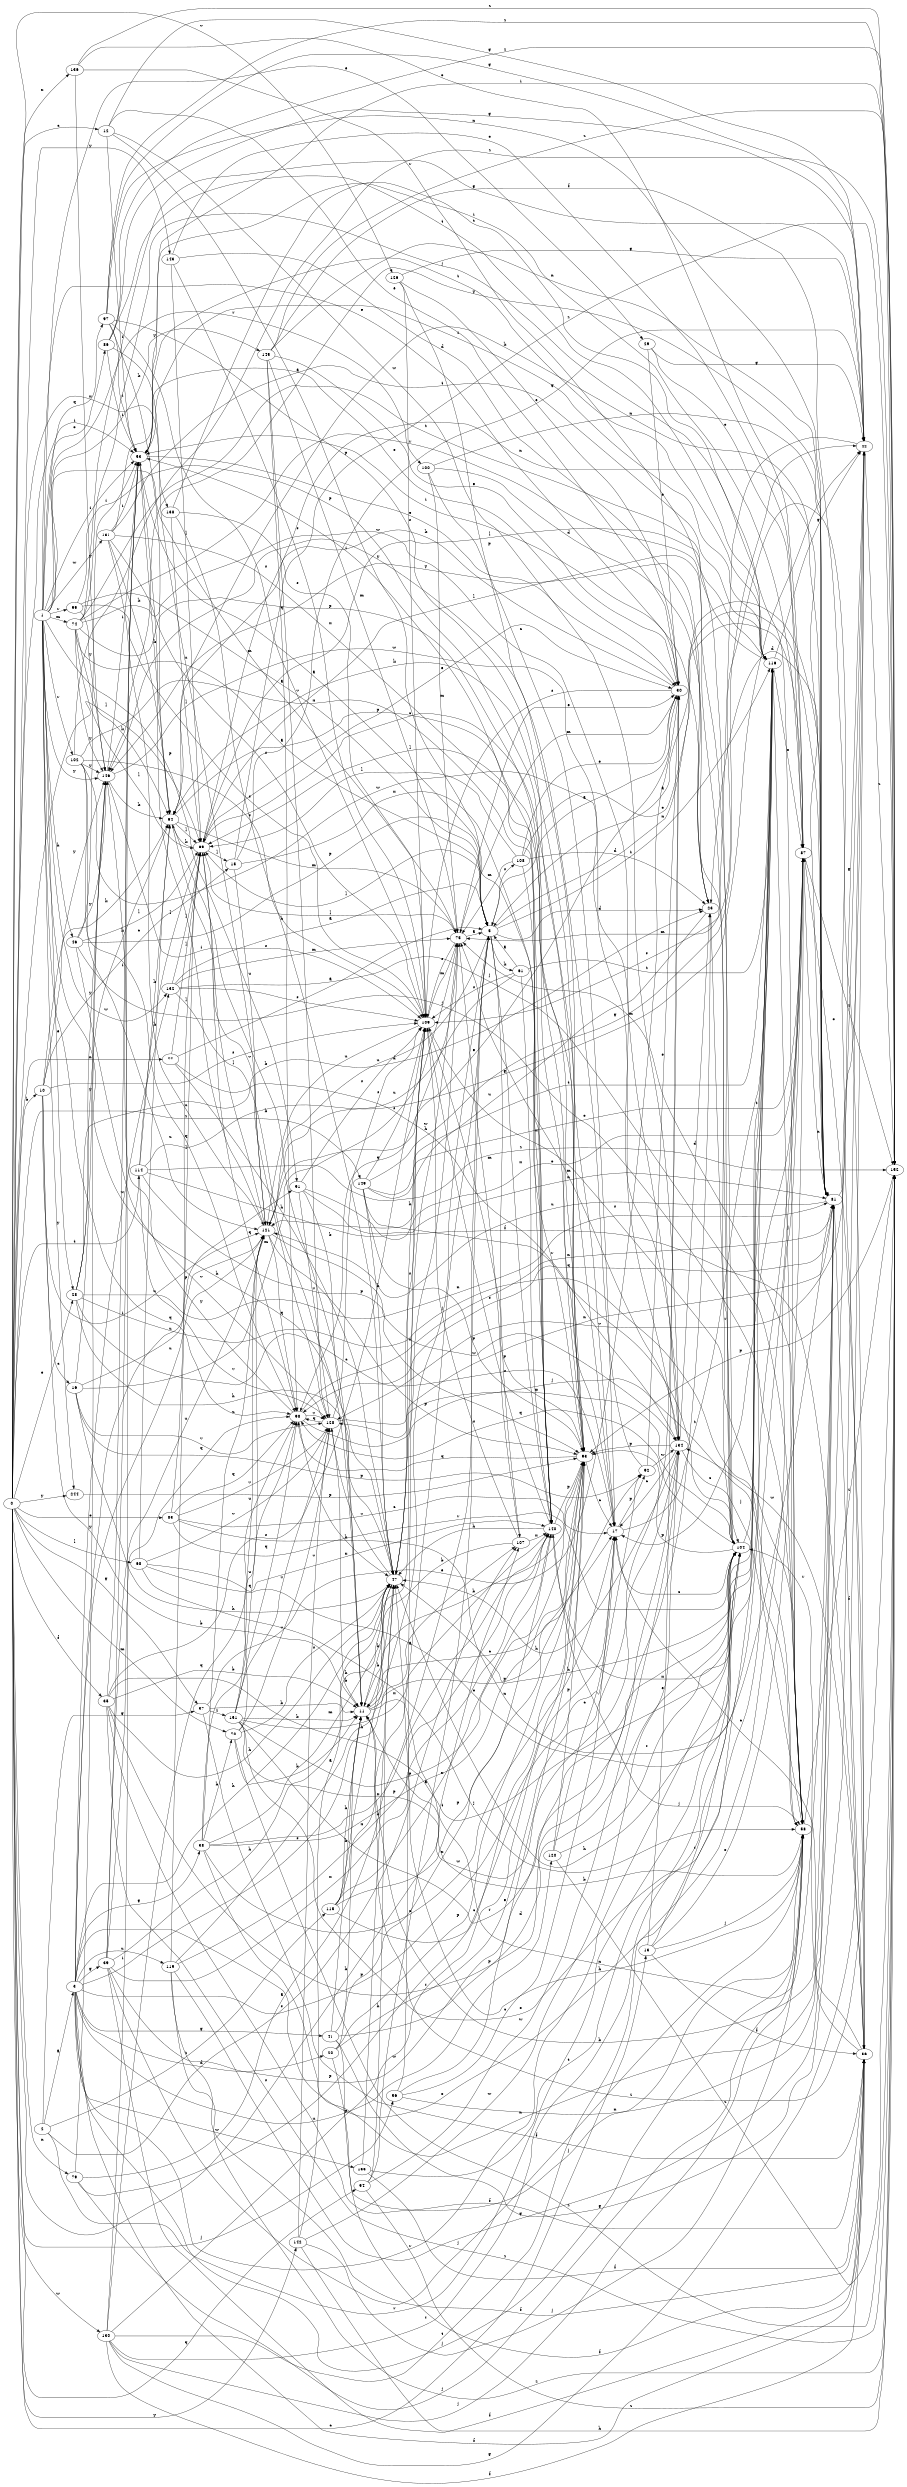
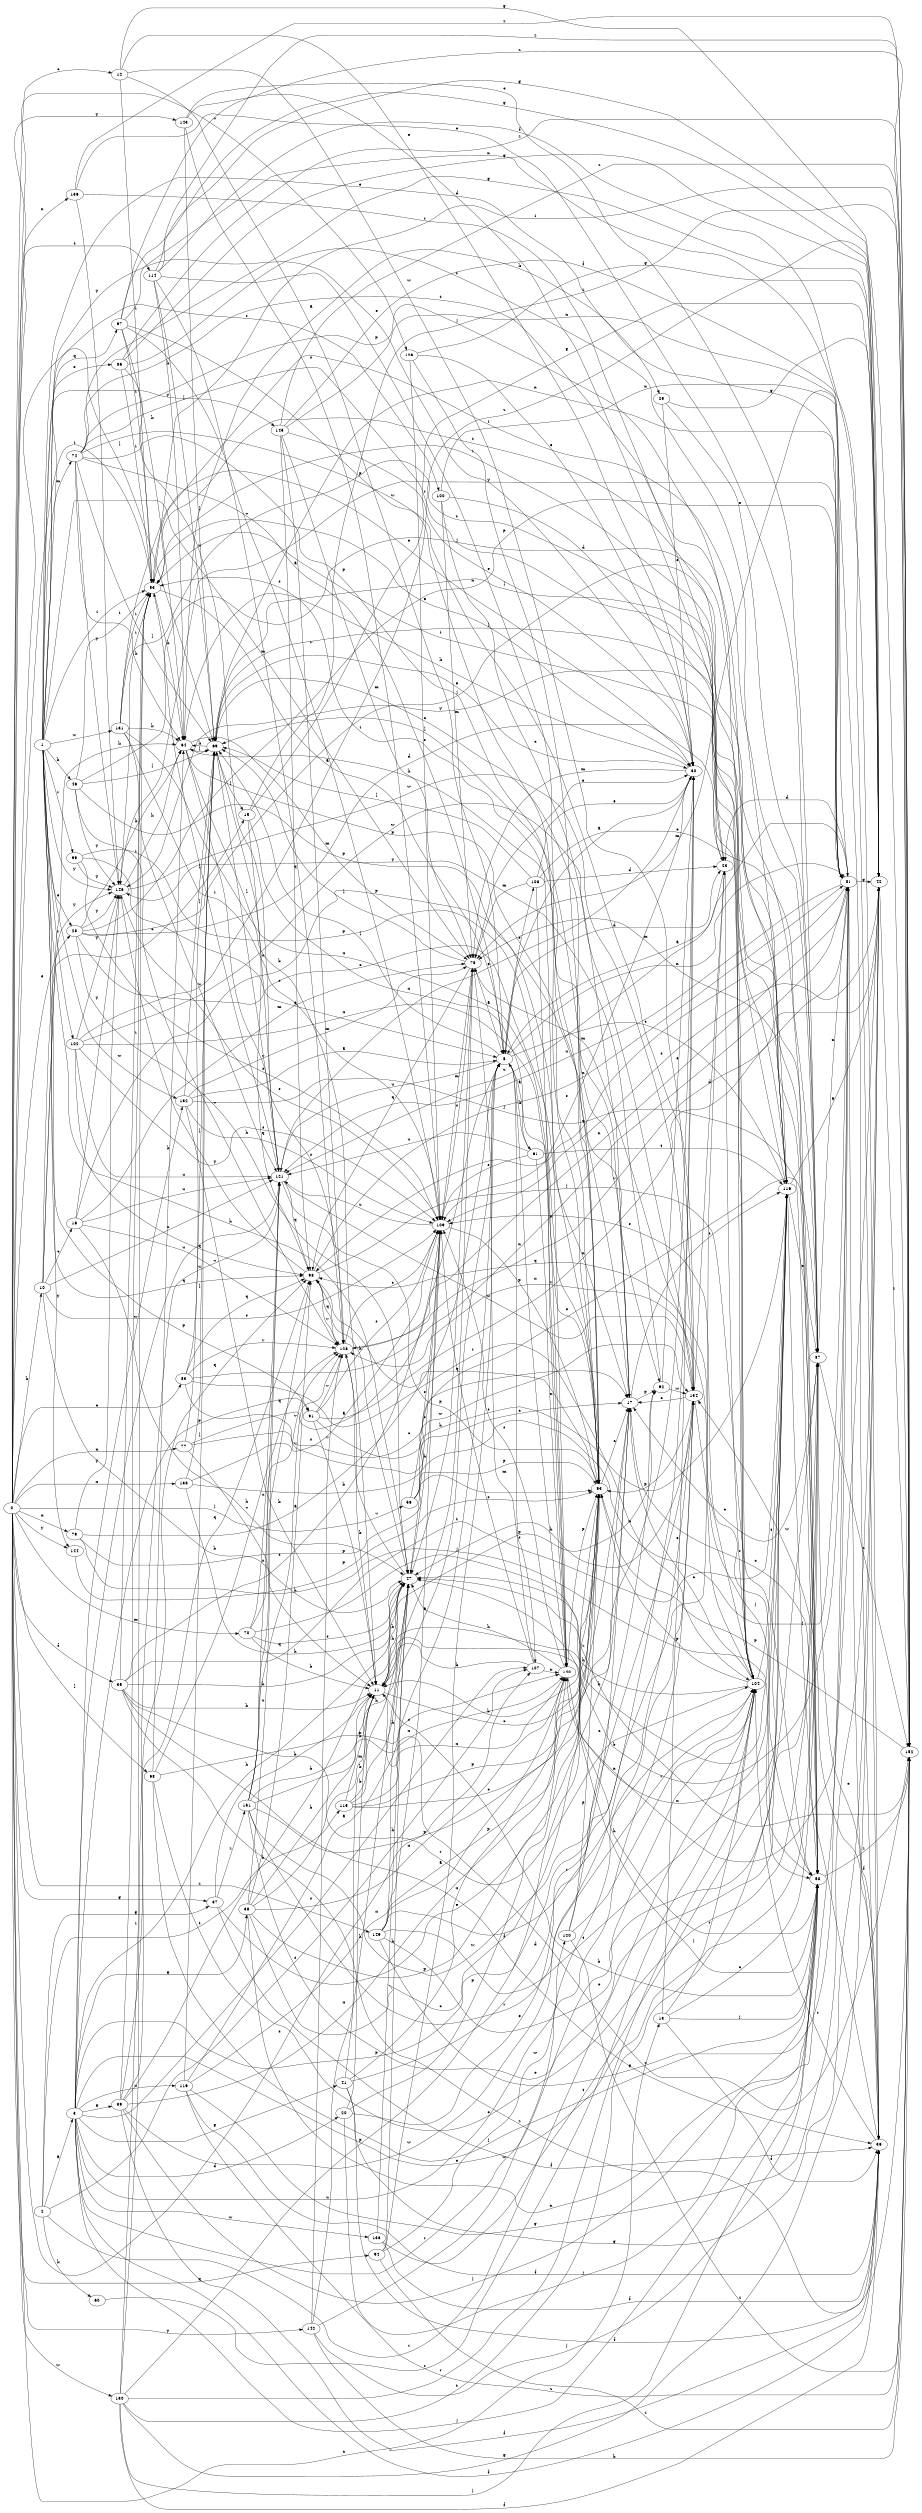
  strict digraph {
    rankdir=LR
    0
    10
    12
    13
    28
    35
    37
    53
    56
    68
    69
    70
    77
    79
    83
    94
    107
    114
    126
    130
    136
    138
    142
    143
-   144 [label=244]
+   144
    149
    146
    121
    11
    15
    16
    64
    109
    30
    5
    42
    134
    104
    36
    58
    87
    47
    23
    81
    17
    116
    152
    151
    93
    140
    128
    98
    75
    1
    29
    46
    74
    86
    91
    97
    99
    100
    102
    131
    132
    145
    2
    3
+   60
    115
    20
    38
    39
    41
    92
    119
    120
    133
    61
    108
    0 -> 10 [label=b]
    0 -> 12 [label=c]
    0 -> 13 [label=c]
    0 -> 28 [label=e]
    0 -> 35 [label=f]
    0 -> 37 [label=g]
    0 -> 53 [label=i]
    0 -> 56 [label=j]
    0 -> 68 [label=l]
    0 -> 69 [label=l]
    0 -> 70 [label=m]
    0 -> 77 [label=n]
    0 -> 79 [label=n]
    0 -> 83 [label=o]
    0 -> 94 [label=q]
    0 -> 107 [label=s]
    0 -> 114 [label=t]
    0 -> 126 [label=v]
    0 -> 130 [label=w]
    0 -> 136 [label=x]
    0 -> 138 [label=x]
    0 -> 142 [label=y]
    0 -> 143 [label=y]
    0 -> 144 [label=y]
    0 -> 149 [label=z]
    10 -> 146 [label=y]
    10 -> 121 [label=u]
    10 -> 11 [label=b]
    10 -> 15 [label=c]
    10 -> 16 [label=c]
    10 -> 64 [label=k]
    10 -> 109 [label=s]
    12 -> 53 [label=i]
    12 -> 30 [label=e]
    12 -> 5 [label=a]
    12 -> 42 [label=g]
    12 -> 134 [label=w]
    13 -> 30 [label=e]
    13 -> 104 [label=r]
    13 -> 36 [label=f]
    13 -> 58 [label=j]
    13 -> 87 [label=o]
    28 -> 146 [label=y]
    28 -> 64 [label=k]
    28 -> 58 [label=j]
    28 -> 47 [label=h]
    28 -> 23 [label=d]
    28 -> 81 [label=n]
    28 -> 17 [label=c]
    35 -> 53 [label=i]
    35 -> 11 [label=b]
    35 -> 109 [label=s]
    35 -> 104 [label=r]
    35 -> 36 [label=f]
    35 -> 47 [label=h]
    35 -> 116 [label=t]
    35 -> 152 [label=z]
    37 -> 11 [label=b]
    37 -> 30 [label=e]
    37 -> 36 [label=f]
    37 -> 151 [label=z]
    53 -> 64 [label=k]
    53 -> 30 [label=e]
    53 -> 5 [label=a]
    53 -> 116 [label=t]
    56 -> 109 [label=s]
    56 -> 81 [label=n]
    56 -> 17 [label=c]
    56 -> 93 [label=p]
    68 -> 64 [label=k]
    68 -> 58 [label=j]
    68 -> 87 [label=o]
    68 -> 140 [label=x]
    68 -> 128 [label=v]
    69 -> 15 [label=l]
    69 -> 64 [label=k]
    69 -> 30 [label=e]
    69 -> 81 [label=n]
    69 -> 17 [label=c]
    69 -> 98 [label=q]
    70 -> 121 [label=u]
    70 -> 11 [label=b]
    70 -> 47 [label=s]
    70 -> 152 [label=z]
    70 -> 128 [label=v]
    77 -> 69 [label=l]
    77 -> 5 [label=a]
    77 -> 134 [label=w]
    77 -> 47 [label=h]
    79 -> 146 [label=y]
    79 -> 5 [label=a]
    79 -> 58 [label=j]
    79 -> 93 [label=p]
    83 -> 69 [label=l]
    83 -> 104 [label=r]
    83 -> 81 [label=n]
    83 -> 17 [label=c]
    83 -> 128 [label=v]
    83 -> 98 [label=q]
    94 -> 5 [label=a]
    94 -> 134 [label=w]
    94 -> 47 [label=h]
    94 -> 152 [label=z]
    107 -> 11 [label=b]
    107 -> 109 [label=s]
    107 -> 140 [label=x]
    107 -> 75 [label=m]
    114 -> 69 [label=l]
    114 -> 64 [label=k]
    114 -> 42 [label=g]
    114 -> 36 [label=f]
    114 -> 152 [label=z]
    114 -> 93 [label=p]
    114 -> 128 [label=v]
    126 -> 109 [label=s]
    126 -> 30 [label=e]
    126 -> 42 [label=g]
    126 -> 93 [label=p]
    130 -> 53 [label=i]
    130 -> 42 [label=g]
    130 -> 104 [label=r]
    130 -> 36 [label=f]
    130 -> 58 [label=j]
    130 -> 116 [label=t]
    130 -> 93 [label=p]
    130 -> 98 [label=q]
    136 -> 146 [label=y]
    136 -> 104 [label=r]
    136 -> 87 [label=o]
    136 -> 152 [label=z]
    138 -> 69 [label=l]
    138 -> 109 [label=s]
    138 -> 47 [label=h]
    138 -> 116 [label=t]
    142 -> 134 [label=w]
    142 -> 58 [label=j]
    142 -> 47 [label=h]
    142 -> 152 [label=h]
    142 -> 128 [label=v]
    143 -> 69 [label=l]
    143 -> 109 [label=s]
    143 -> 87 [label=o]
    143 -> 23 [label=d]
    144 -> 93 [label=p]
    149 -> 109 [label=s]
    149 -> 42 [label=g]
    149 -> 104 [label=r]
    149 -> 87 [label=o]
    149 -> 47 [label=h]
    149 -> 116 [label=t]
    149 -> 93 [label=p]
    146 -> 53 [label=i]
    146 -> 64 [label=k]
    146 -> 109 [label=s]
    146 -> 134 [label=w]
    121 -> 53 [label=i]
    121 -> 69 [label=l]
    121 -> 30 [label=e]
    121 -> 134 [label=w]
    121 -> 93 [label=p]
    121 -> 98 [label=q]
    11 -> 47 [label=h]
    11 -> 81 [label=n]
    11 -> 17 [label=c]
    11 -> 152 [label=z]
    11 -> 92 [label=p]
    15 -> 121 [label=u]
    15 -> 42 [label=g]
    15 -> 152 [label=z]
    15 -> 140 [label=x]
    16 -> 146 [label=y]
    16 -> 121 [label=u]
    16 -> 47 [label=h]
    16 -> 128 [label=v]
    16 -> 75 [label=m]
    16 -> 92 [label=p]
    64 -> 69 [label=l]
    64 -> 11 [label=b]
    64 -> 93 [label=p]
    64 -> 128 [label=v]
    64 -> 75 [label=m]
    109 -> 121 [label=u]
    109 -> 47 [label=h]
    109 -> 93 [label=p]
    109 -> 75 [label=m]
    30 -> 64 [label=k]
    30 -> 109 [label=s]
    30 -> 5 [label=a]
    30 -> 75 [label=m]
    5 -> 69 [label=l]
    5 -> 107 [label=s]
    5 -> 121 [label=u]
    5 -> 23 [label=d]
    5 -> 81 [label=n]
    5 -> 116 [label=t]
    5 -> 140 [label=x]
    5 -> 61 [label=k]
    5 -> 108 [label=s]
    42 -> 109 [label=s]
    42 -> 152 [label=z]
    42 -> 128 [label=v]
    134 -> 58 [label=j]
    134 -> 47 [label=h]
    134 -> 23 [label=d]
    134 -> 17 [label=c]
    134 -> 93 [label=p]
    134 -> 75 [label=m]
    104 -> 69 [label=l]
    104 -> 146 [label=y]
    104 -> 47 [label=h]
    104 -> 17 [label=c]
    104 -> 116 [label=t]
    104 -> 93 [label=p]
    104 -> 128 [label=v]
    104 -> 98 [label=q]
    36 -> 134 [label=w]
    36 -> 104 [label=r]
    36 -> 87 [label=o]
    36 -> 17 [label=c]
    36 -> 75 [label=m]
    58 -> 11 [label=b]
    58 -> 109 [label=s]
    58 -> 47 [label=h]
    58 -> 152 [label=z]
    58 -> 75 [label=m]
    87 -> 53 [label=i]
    87 -> 81 [label=n]
    87 -> 17 [label=c]
    87 -> 152 [label=z]
    47 -> 11 [label=b]
    47 -> 109 [label=s]
    47 -> 128 [label=v]
    23 -> 53 [label=i]
    23 -> 121 [label=u]
    23 -> 104 [label=r]
    81 -> 146 [label=y]
    81 -> 121 [label=u]
    81 -> 11 [label=b]
    81 -> 64 [label=k]
    81 -> 5 [label=a]
    81 -> 42 [label=g]
    81 -> 36 [label=f]
    81 -> 23 [label=d]
    81 -> 98 [label=q]
    17 -> 69 [label=l]
    17 -> 64 [label=k]
    17 -> 116 [label=t]
    17 -> 92 [label=p]
    116 -> 53 [label=i]
    116 -> 69 [label=l]
    116 -> 42 [label=g]
    116 -> 58 [label=j]
    116 -> 87 [label=o]
    116 -> 47 [label=h]
    116 -> 140 [label=x]
    152 -> 53 [label=i]
    152 -> 93 [label=p]
    151 -> 121 [label=u]
    151 -> 11 [label=b]
    151 -> 134 [label=w]
    151 -> 104 [label=r]
    151 -> 87 [label=o]
    151 -> 93 [label=p]
    151 -> 140 [label=x]
    151 -> 128 [label=v]
    151 -> 98 [label=q]
    93 -> 11 [label=b]
    93 -> 17 [label=c]
    93 -> 98 [label=q]
    140 -> 53 [label=i]
    140 -> 109 [label=s]
    140 -> 58 [label=j]
    140 -> 47 [label=h]
    140 -> 93 [label=p]
    128 -> 11 [label=b]
    128 -> 109 [label=s]
    128 -> 81 [label=n]
    128 -> 98 [label=q]
    98 -> 146 [label=y]
    98 -> 58 [label=j]
    98 -> 47 [label=h]
    98 -> 81 [label=n]
    98 -> 128 [label=v]
    75 -> 69 [label=l]
    75 -> 109 [label=s]
    75 -> 30 [label=e]
    75 -> 5 [label=a]
    75 -> 47 [label=h]
    75 -> 98 [label=q]
    1 -> 28 [label=e]
    1 -> 53 [label=i]
    1 -> 144 [label=y]
    1 -> 146 [label=y]
    1 -> 30 [label=e]
    1 -> 47 [label=h]
    1 -> 98 [label=q]
    1 -> 75 [label=m]
    1 -> 29 [label=e]
    1 -> 46 [label=h]
    1 -> 74 [label=m]
    1 -> 86 [label=o]
    1 -> 91 [label=p]
    1 -> 97 [label=q]
    1 -> 99 [label=r]
    1 -> 100 [label=r]
    1 -> 102 [label=r]
    1 -> 131 [label=w]
    1 -> 132 [label=w]
    1 -> 145 [label=y]
    29 -> 30 [label=e]
    29 -> 42 [label=g]
    29 -> 87 [label=o]
    46 -> 53 [label=i]
    46 -> 69 [label=l]
    46 -> 146 [label=y]
    46 -> 58 [label=j]
    46 -> 93 [label=p]
    46 -> 128 [label=v]
    74 -> 69 [label=l]
    74 -> 146 [label=y]
    74 -> 64 [label=k]
    74 -> 5 [label=a]
    74 -> 42 [label=g]
    74 -> 134 [label=w]
    74 -> 104 [label=r]
    74 -> 58 [label=j]
    74 -> 116 [label=t]
    74 -> 93 [label=p]
    86 -> 53 [label=i]
    86 -> 121 [label=u]
    86 -> 42 [label=g]
    86 -> 116 [label=t]
    86 -> 152 [label=z]
    91 -> 11 [label=b]
    91 -> 109 [label=s]
    91 -> 87 [label=o]
    91 -> 81 [label=n]
    91 -> 128 [label=v]
    97 -> 53 [label=i]
    97 -> 64 [label=k]
    97 -> 109 [label=s]
    97 -> 42 [label=g]
    97 -> 81 [label=n]
    97 -> 152 [label=z]
    97 -> 93 [label=p]
    99 -> 146 [label=y]
    99 -> 109 [label=s]
    99 -> 5 [label=a]
    99 -> 93 [label=p]
    100 -> 23 [label=d]
    100 -> 81 [label=n]
    100 -> 17 [label=c]
    100 -> 75 [label=m]
    102 -> 146 [label=y]
    102 -> 121 [label=u]
    102 -> 109 [label=s]
    102 -> 134 [label=w]
    102 -> 152 [label=z]
-   102 -> 140 [label=x]
+   102 -> 93 [label=x]
    102 -> 98 [label=q]
    131 -> 53 [label=i]
    131 -> 121 [label=u]
    131 -> 64 [label=k]
    131 -> 109 [label=s]
    131 -> 30 [label=e]
    131 -> 116 [label=t]
    131 -> 140 [label=x]
    132 -> 69 [label=l]
    132 -> 11 [label=b]
    132 -> 109 [label=s]
    132 -> 5 [label=a]
    132 -> 58 [label=j]
    132 -> 75 [label=m]
    145 -> 30 [label=e]
    145 -> 36 [label=f]
    145 -> 81 [label=n]
    145 -> 152 [label=z]
    145 -> 128 [label=v]
    145 -> 98 [label=q]
    145 -> 75 [label=m]
    2 -> 37 [label=g]
    2 -> 107 [label=s]
    2 -> 104 [label=r]
    2 -> 3 [label=a]
+   2 -> 60 [label=k]
    2 -> 115 [label=t]
    3 -> 107 [label=s]
    3 -> 121 [label=u]
    3 -> 104 [label=r]
    3 -> 36 [label=f]
    3 -> 58 [label=j]
    3 -> 87 [label=o]
    3 -> 47 [label=h]
    3 -> 91 [label=p]
    3 -> 132 [label=w]
    3 -> 20 [label=d]
    3 -> 38 [label=g]
    3 -> 39 [label=g]
    3 -> 41 [label=g]
    3 -> 92 [label=p]
    3 -> 119 [label=u]
    3 -> 120 [label=u]
    3 -> 133 [label=w]
+   60 -> 104 [label=r]
    115 -> 11 [label=b]
    115 -> 5 [label=a]
    115 -> 47 [label=h]
    115 -> 17 [label=c]
    115 -> 93 [label=p]
    115 -> 140 [label=x]
    20 -> 11 [label=b]
    20 -> 30 [label=e]
    20 -> 58 [label=j]
    20 -> 93 [label=p]
    38 -> 121 [label=u]
-   38 -> 70 [label=b]
+   38 -> 11 [label=b]
    38 -> 81 [label=n]
    38 -> 17 [label=c]
    38 -> 93 [label=p]
    38 -> 140 [label=x]
    38 -> 98 [label=q]
    38 -> 75 [label=m]
    39 -> 53 [label=i]
    39 -> 121 [label=u]
    39 -> 134 [label=w]
    39 -> 36 [label=f]
    39 -> 58 [label=j]
    39 -> 47 [label=h]
    39 -> 140 [label=x]
    39 -> 98 [label=q]
    41 -> 11 [label=b]
    41 -> 42 [label=g]
    41 -> 36 [label=f]
    41 -> 23 [label=d]
    41 -> 140 [label=x]
    92 -> 146 [label=y]
    92 -> 30 [label=e]
    92 -> 134 [label=w]
    119 -> 69 [label=l]
    119 -> 5 [label=a]
    119 -> 42 [label=g]
    119 -> 36 [label=f]
    119 -> 152 [label=z]
    119 -> 140 [label=x]
    120 -> 104 [label=r]
    120 -> 17 [label=c]
    120 -> 152 [label=z]
    120 -> 93 [label=p]
    133 -> 36 [label=f]
    133 -> 47 [label=h]
    133 -> 116 [label=t]
    61 -> 121 [label=u]
    61 -> 109 [label=s]
    61 -> 5 [label=a]
    61 -> 116 [label=t]
    61 -> 140 [label=x]
    108 -> 69 [label=l]
    108 -> 30 [label=e]
    108 -> 87 [label=o]
    108 -> 23 [label=d]
    108 -> 140 [label=x]
    108 -> 75 [label=m]
  }
